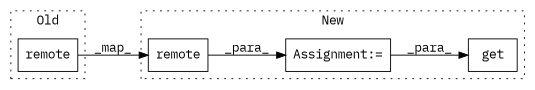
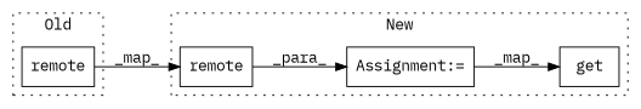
  digraph {
    rankdir=LR
    fontname="IBM Plex Mono"
    node [a=32 l=8 shape=box fontname="IBM Plex Mono"]
    edge [fontname="IBM Plex Mono"]
    n1 [label=remote s=3831]
    n2 [a=7 l=14 label="Assignment:=" s=3810]
    n3 [l="4,1" label=get s="3954,3962"]
    n4 [label=remote s=3835]
    subgraph cluster_1 {
      label=New
      style=dotted
      n1
      n2
      n3
    }
    subgraph cluster_2 {
      label=Old
      style=dotted
      n4
    }
    n1 -> n2 [label=_para_]
-   n2 -> n3 [label=_para_]
+   n2 -> n3 [label=_map_]
    n4 -> n1 [label=_map_]
  }
